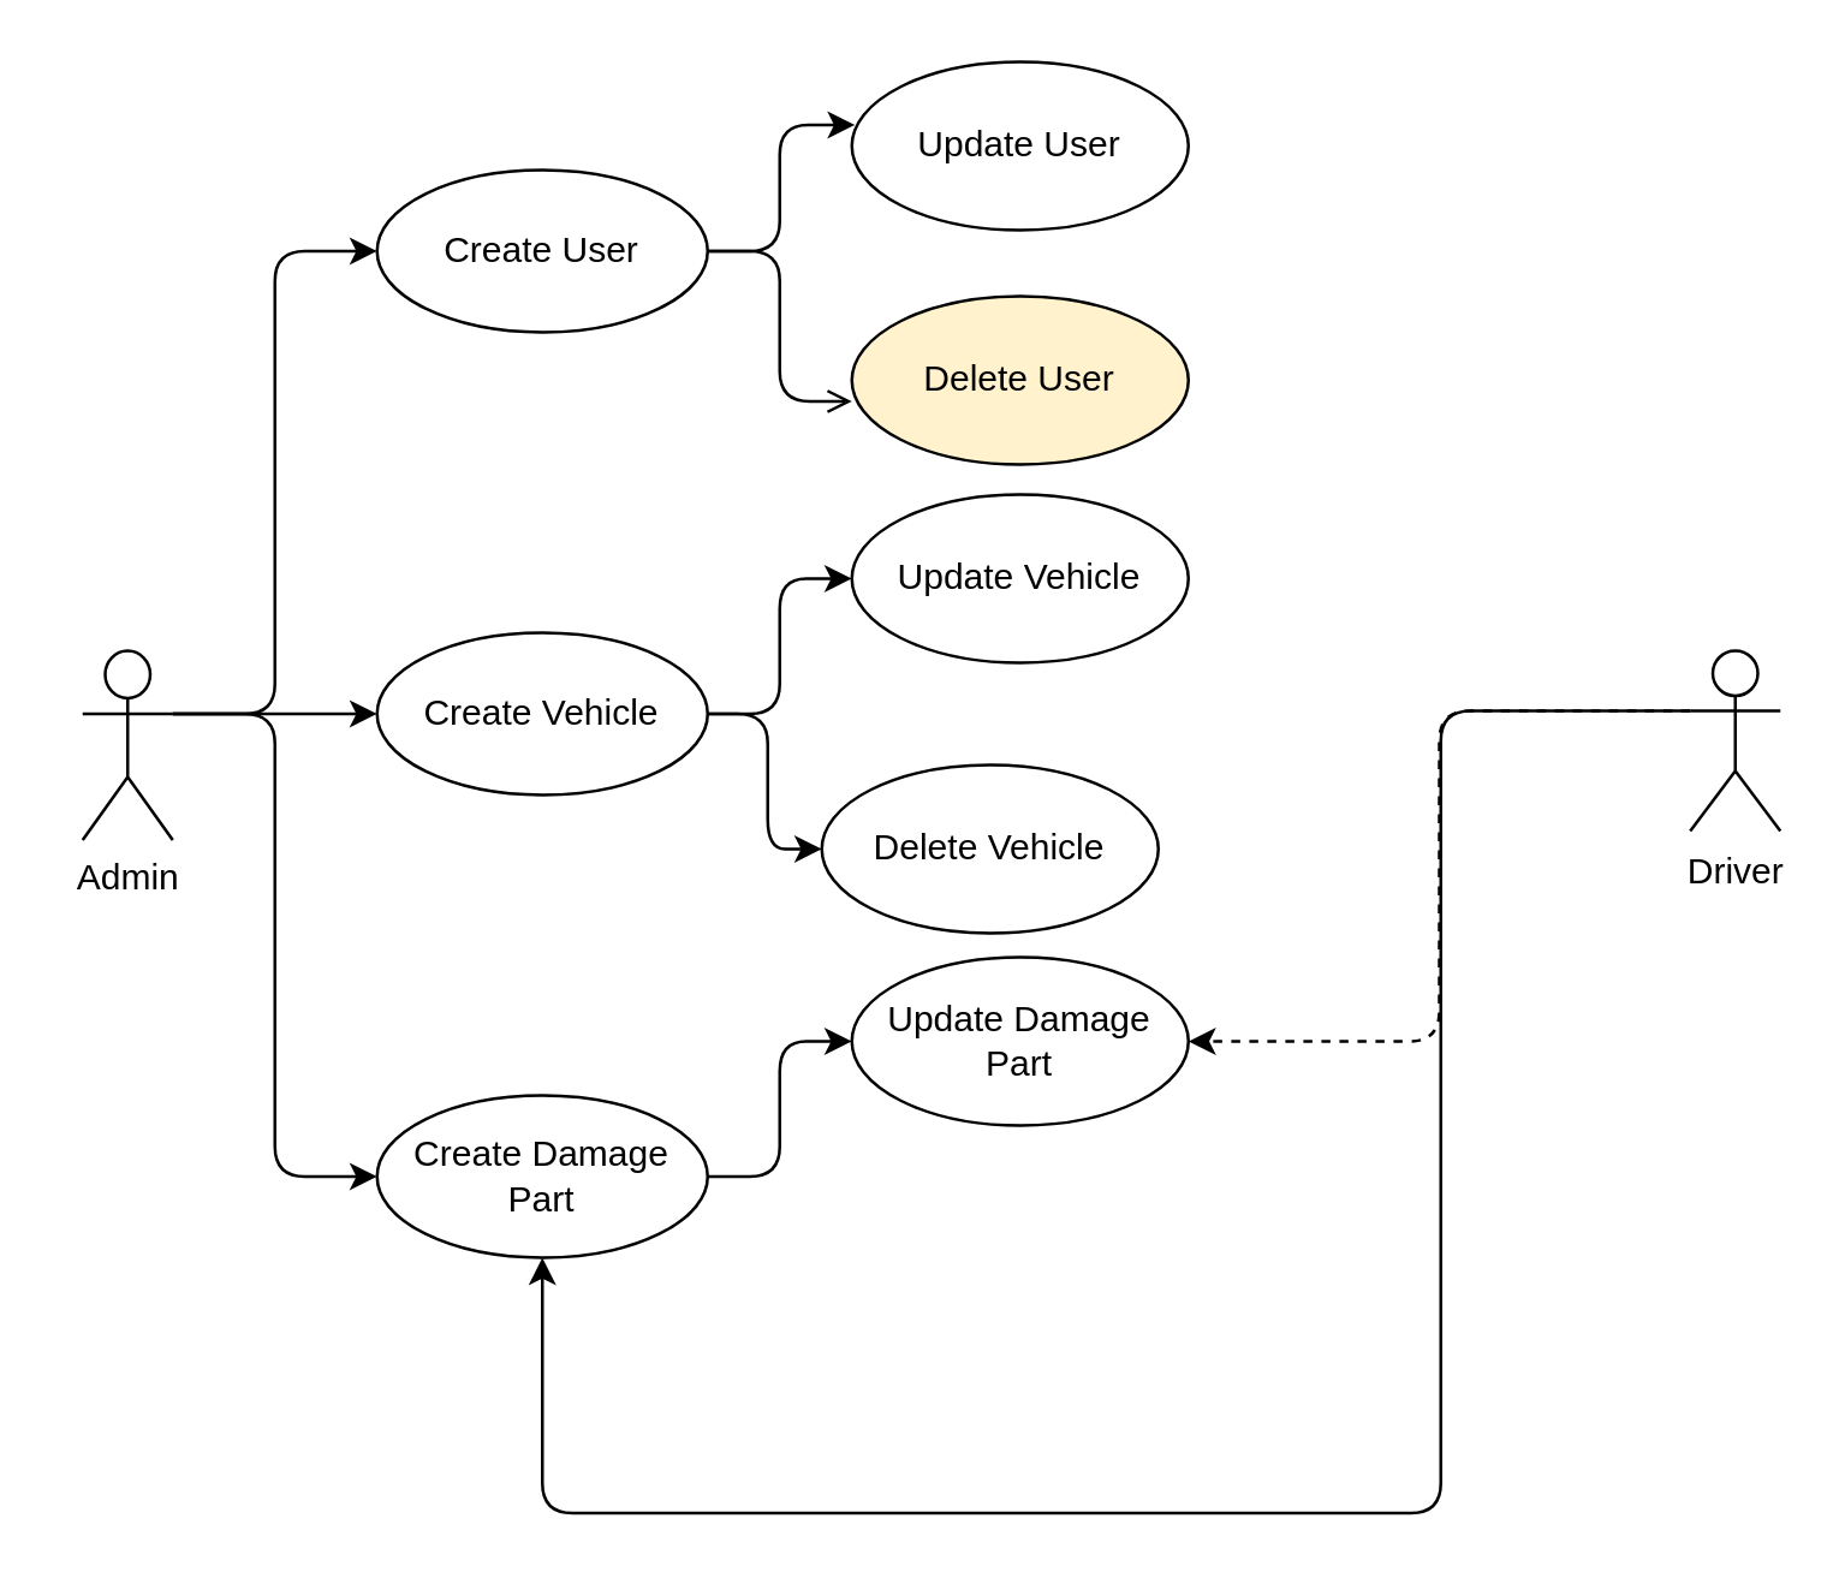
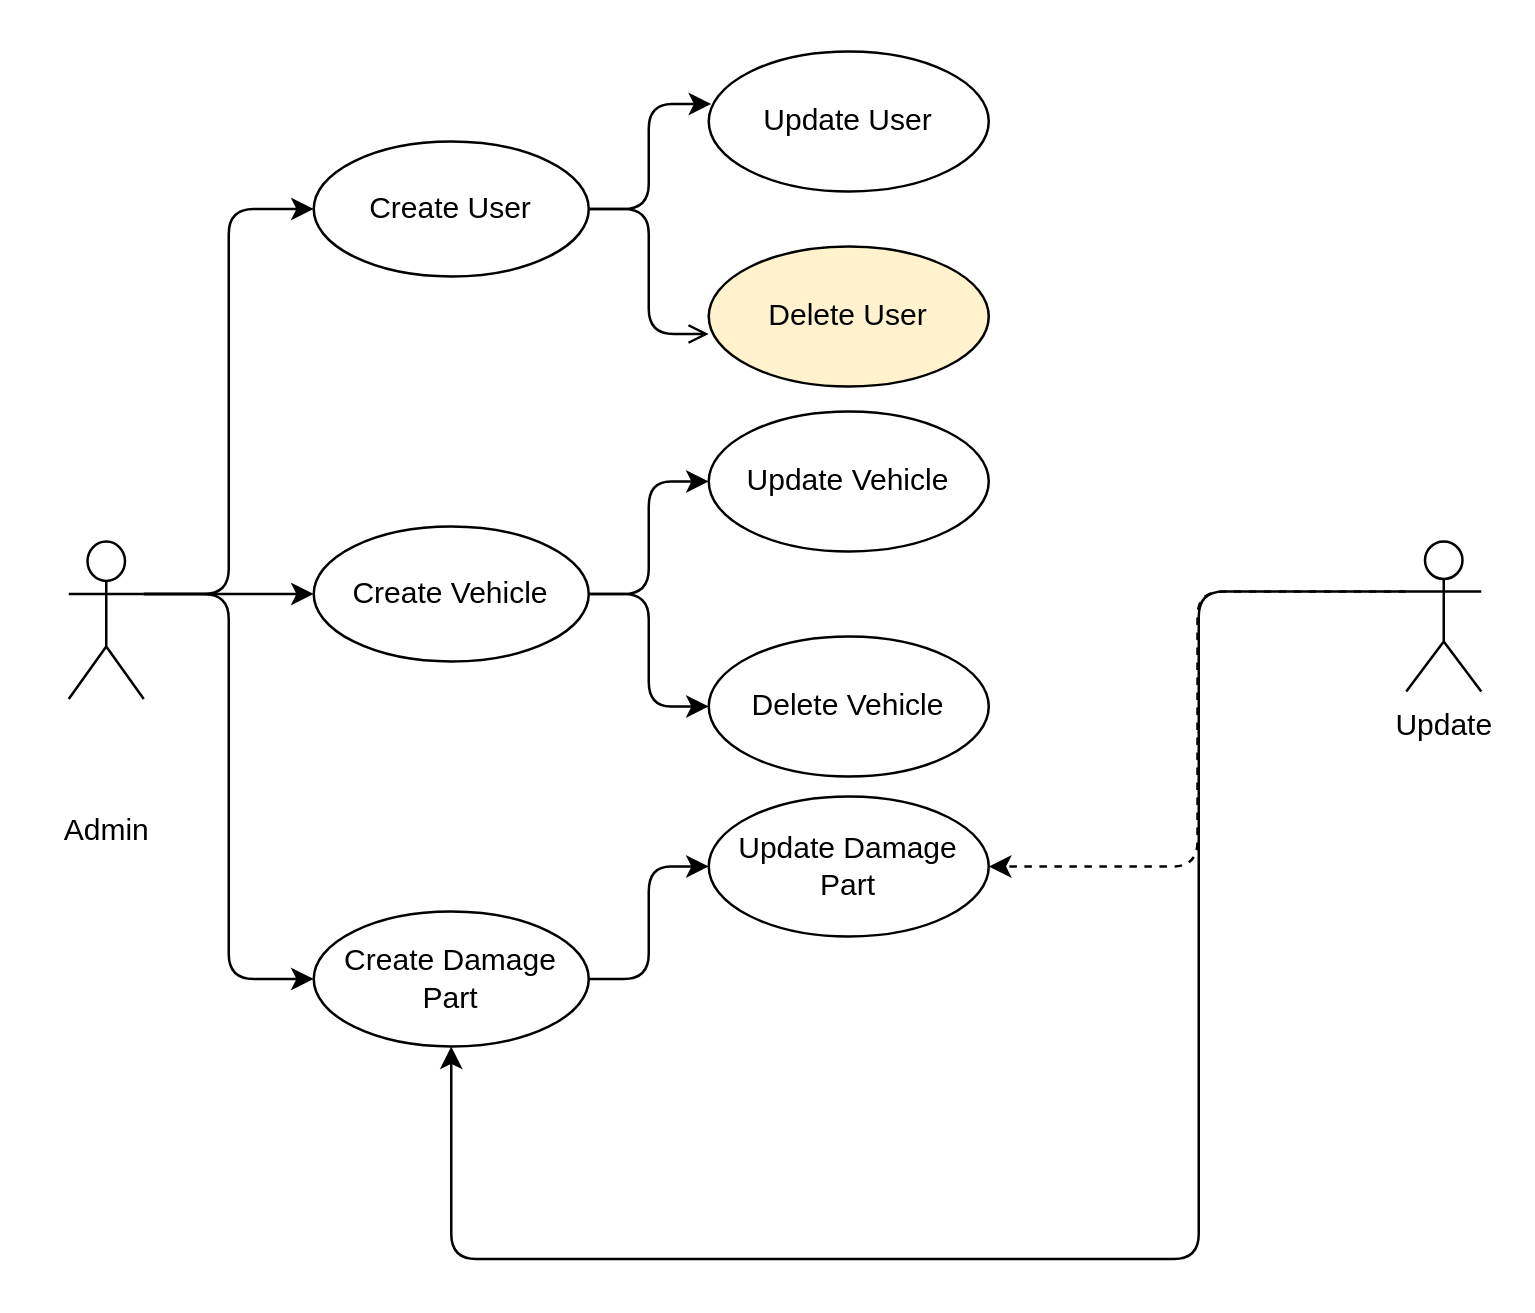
  <mxCell id="0" />
  <mxCell id="1" parent="0" />
  <mxCell id="2" style="edgeStyle=orthogonalEdgeStyle;rounded=1;orthogonalLoop=1;jettySize=auto;html=1;exitX=1;exitY=0.333;exitDx=0;exitDy=0;exitPerimeter=0;entryX=0;entryY=0.5;entryDx=0;entryDy=0;" parent="1" source="5" target="8" edge="1"><mxGeometry relative="1" as="geometry" /></mxCell>
  <mxCell id="3" style="edgeStyle=orthogonalEdgeStyle;rounded=1;orthogonalLoop=1;jettySize=auto;html=1;exitX=1;exitY=0.333;exitDx=0;exitDy=0;exitPerimeter=0;" parent="1" source="5" target="11" edge="1"><mxGeometry relative="1" as="geometry" /></mxCell>
  <mxCell id="4" style="edgeStyle=orthogonalEdgeStyle;rounded=1;orthogonalLoop=1;jettySize=auto;html=1;exitX=1;exitY=0.333;exitDx=0;exitDy=0;exitPerimeter=0;entryX=0;entryY=0.5;entryDx=0;entryDy=0;" parent="1" source="5" target="13" edge="1"><mxGeometry relative="1" as="geometry" /></mxCell>
  <mxCell id="5" value="" style="shape=umlActor;verticalLabelPosition=bottom;verticalAlign=top;html=1;rounded=1;" parent="1" vertex="1"><mxGeometry x="27" y="216" width="30" height="63" as="geometry" /></mxCell>
  <mxCell id="6" style="edgeStyle=orthogonalEdgeStyle;rounded=1;orthogonalLoop=1;jettySize=auto;html=1;exitX=1;exitY=0.5;exitDx=0;exitDy=0;entryX=0.009;entryY=0.375;entryDx=0;entryDy=0;entryPerimeter=0;" parent="1" source="8" target="15" edge="1"><mxGeometry relative="1" as="geometry" /></mxCell>
  <mxCell id="7" style="edgeStyle=orthogonalEdgeStyle;rounded=1;orthogonalLoop=1;jettySize=auto;html=1;exitX=1;exitY=0.5;exitDx=0;exitDy=0;entryX=0;entryY=0.625;entryDx=0;entryDy=0;entryPerimeter=0;endArrow=open;" parent="1" source="8" target="14" edge="1"><mxGeometry relative="1" as="geometry" /></mxCell>
  <mxCell id="8" value="Create User" style="ellipse;whiteSpace=wrap;html=1;rounded=1;" parent="1" vertex="1"><mxGeometry x="125" y="56" width="110" height="54" as="geometry" /></mxCell>
  <mxCell id="9" style="edgeStyle=orthogonalEdgeStyle;rounded=1;orthogonalLoop=1;jettySize=auto;html=1;exitX=1;exitY=0.5;exitDx=0;exitDy=0;entryX=0;entryY=0.5;entryDx=0;entryDy=0;" parent="1" source="11" target="16" edge="1"><mxGeometry relative="1" as="geometry" /></mxCell>
  <mxCell id="10" style="edgeStyle=orthogonalEdgeStyle;rounded=1;orthogonalLoop=1;jettySize=auto;html=1;exitX=1;exitY=0.5;exitDx=0;exitDy=0;entryX=0;entryY=0.5;entryDx=0;entryDy=0;" parent="1" source="11" target="17" edge="1"><mxGeometry relative="1" as="geometry" /></mxCell>
  <mxCell id="11" value="Create Vehicle" style="ellipse;whiteSpace=wrap;html=1;rounded=1;" parent="1" vertex="1"><mxGeometry x="125" y="210" width="110" height="54" as="geometry" /></mxCell>
  <mxCell id="12" style="edgeStyle=orthogonalEdgeStyle;rounded=1;orthogonalLoop=1;jettySize=auto;html=1;exitX=1;exitY=0.5;exitDx=0;exitDy=0;entryX=0;entryY=0.5;entryDx=0;entryDy=0;" parent="1" source="13" target="19" edge="1"><mxGeometry relative="1" as="geometry" /></mxCell>
  <mxCell id="13" value="Create Damage Part" style="ellipse;whiteSpace=wrap;html=1;rounded=1;" parent="1" vertex="1"><mxGeometry x="125" y="364" width="110" height="54" as="geometry" /></mxCell>
  <mxCell id="14" value="Delete User" style="ellipse;whiteSpace=wrap;html=1;rounded=1;fillColor=#fff2cc;" parent="1" vertex="1"><mxGeometry x="283" y="98" width="112" height="56" as="geometry" /></mxCell>
  <mxCell id="15" value="Update User" style="ellipse;whiteSpace=wrap;html=1;rounded=1;" parent="1" vertex="1"><mxGeometry x="283" y="20" width="112" height="56" as="geometry" /></mxCell>
  <mxCell id="16" value="Update Vehicle" style="ellipse;whiteSpace=wrap;html=1;rounded=1;" parent="1" vertex="1"><mxGeometry x="283" y="164" width="112" height="56" as="geometry" /></mxCell>
- <mxCell id="17" value="Delete Vehicle" style="ellipse;whiteSpace=wrap;html=1;rounded=1;" parent="1" vertex="1"><mxGeometry x="273" y="254" width="112" height="56" as="geometry" /></mxCell>
- <mxCell id="18" value="Admin" style="text;html=1;align=center;verticalAlign=middle;resizable=0;points=[];autosize=1;strokeColor=none;fillColor=none;rounded=1;" parent="1" vertex="1"><mxGeometry x="20" y="283" width="44" height="18" as="geometry" /></mxCell>
+ <mxCell id="17" value="Delete Vehicle" style="ellipse;whiteSpace=wrap;html=1;rounded=1;" parent="1" vertex="1"><mxGeometry x="283" y="254" width="112" height="56" as="geometry" /></mxCell>
+ <mxCell id="18" value="Admin" style="text;html=1;align=center;verticalAlign=middle;resizable=0;points=[];autosize=1;strokeColor=none;fillColor=none;rounded=1;" parent="1" vertex="1"><mxGeometry x="20" y="323" width="44" height="18" as="geometry" /></mxCell>
  <mxCell id="19" value="Update Damage Part" style="ellipse;whiteSpace=wrap;html=1;rounded=1;" parent="1" vertex="1"><mxGeometry x="283" y="318" width="112" height="56" as="geometry" /></mxCell>
  <mxCell id="20" style="edgeStyle=orthogonalEdgeStyle;rounded=1;orthogonalLoop=1;jettySize=auto;html=1;exitX=0;exitY=0.333;exitDx=0;exitDy=0;exitPerimeter=0;entryX=1;entryY=0.5;entryDx=0;entryDy=0;dashed=1;" parent="1" source="22" target="19" edge="1"><mxGeometry relative="1" as="geometry" /></mxCell>
  <mxCell id="21" style="edgeStyle=orthogonalEdgeStyle;rounded=1;orthogonalLoop=1;jettySize=auto;html=1;exitX=0;exitY=0.333;exitDx=0;exitDy=0;exitPerimeter=0;entryX=0.5;entryY=1;entryDx=0;entryDy=0;" parent="1" source="22" target="13" edge="1"><mxGeometry relative="1" as="geometry"><Array as="points"><mxPoint x="479" y="236" /><mxPoint x="479" y="503" /><mxPoint x="180" y="503" /></Array></mxGeometry></mxCell>
- <mxCell id="22" value="Driver" style="shape=umlActor;verticalLabelPosition=bottom;verticalAlign=top;html=1;outlineConnect=0;rounded=1;" parent="1" vertex="1"><mxGeometry x="562" y="216" width="30" height="60" as="geometry" /></mxCell>
+ <mxCell id="22" value="Update" style="shape=umlActor;verticalLabelPosition=bottom;verticalAlign=top;html=1;outlineConnect=0;rounded=1;" parent="1" vertex="1"><mxGeometry x="562" y="216" width="30" height="60" as="geometry" /></mxCell>
